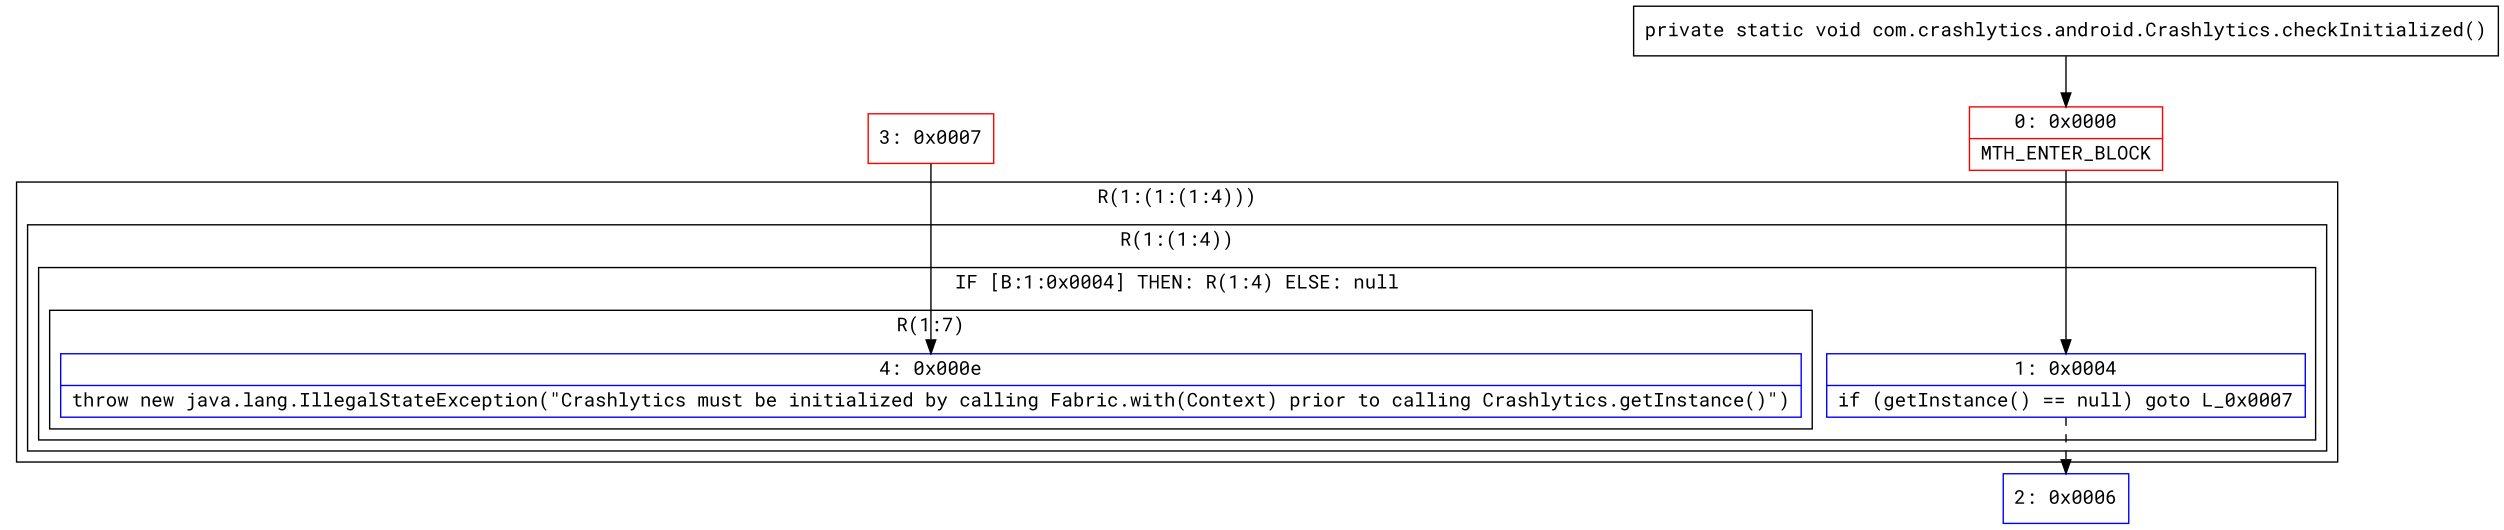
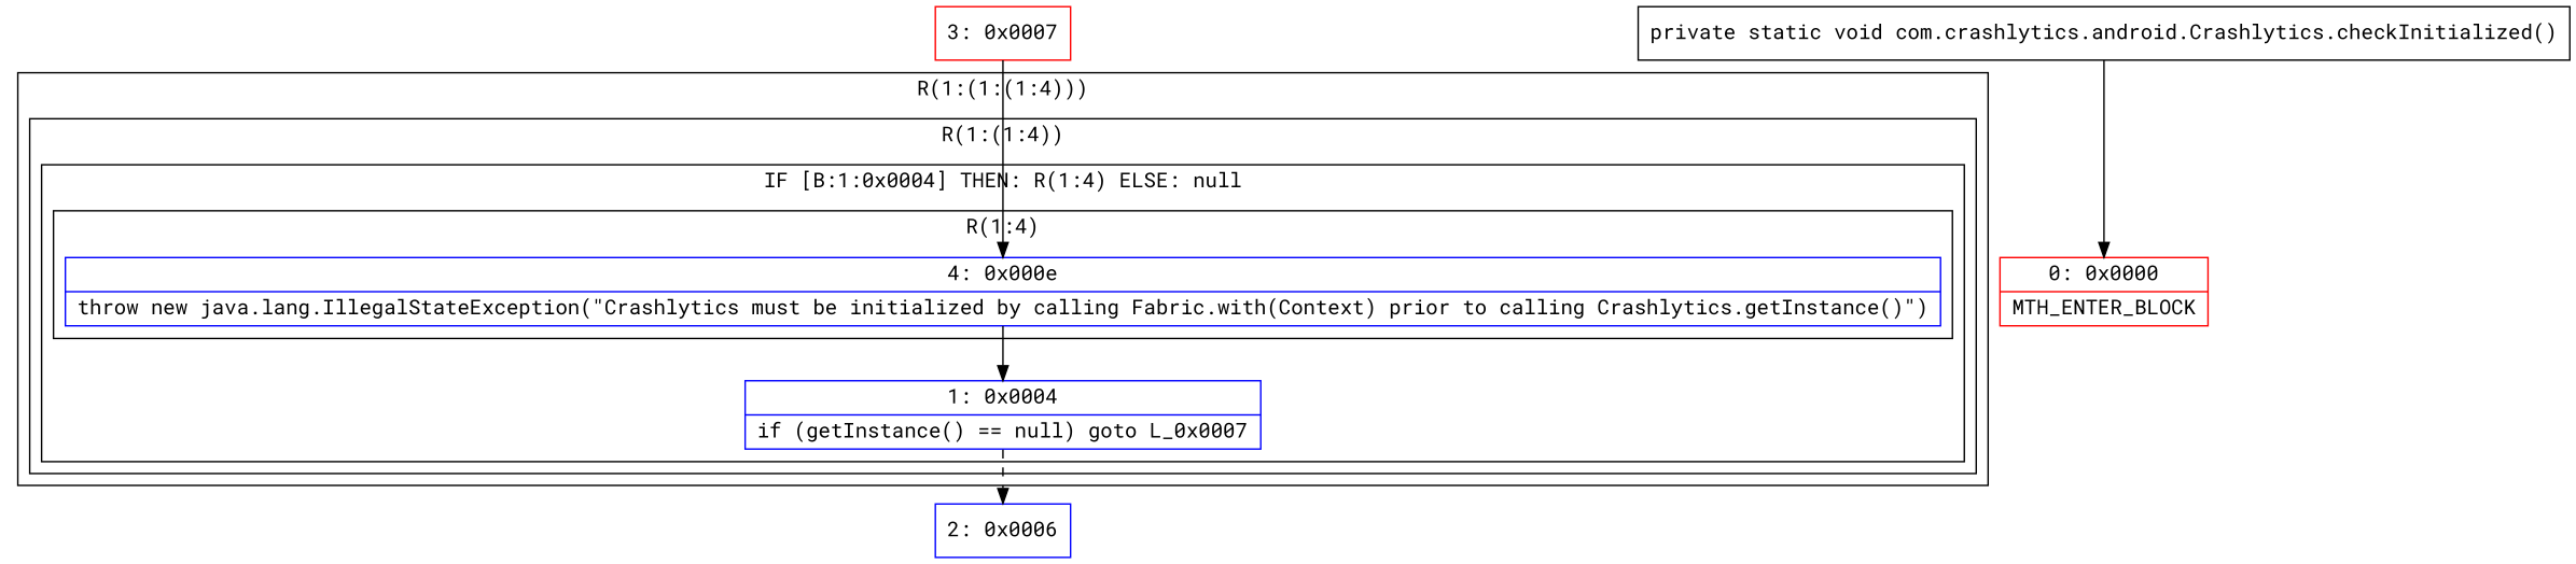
  digraph {
    fontname="Roboto Mono"
    node [color=blue fontname="Roboto Mono" shape=record]
    edge [fontname="Roboto Mono"]
    n1 [label="{4\:\ 0x000e|throw new java.lang.IllegalStateException(\"Crashlytics must be initialized by calling Fabric.with(Context) prior to calling Crashlytics.getInstance()\")\l}"]
    n2 [label="{1\:\ 0x0004|if (getInstance() == null) goto L_0x0007\l}"]
    n3 [label="{2\:\ 0x0006}"]
    n4 [color=red label="{3\:\ 0x0007}"]
    n5 [color=red label="{0\:\ 0x0000|MTH_ENTER_BLOCK\l}"]
    n6 [label="{private static void com.crashlytics.android.Crashlytics.checkInitialized() }" color=""]
    subgraph cluster_1 {
      label="R(1:(1:(1:4)))"
      subgraph cluster_2 {
        label="R(1:(1:4))"
        subgraph cluster_3 {
          label="IF [B:1:0x0004] THEN: R(1:4) ELSE: null"
          n2
          subgraph cluster_4 {
-           label="R(1:7)"
+           label="R(1:4)"
            n1
          }
        }
      }
    }
    n2 -> n3 [style=dashed]
    n4 -> n1
-   n5 -> n2
+   n1 -> n2
    n6 -> n5
  }
